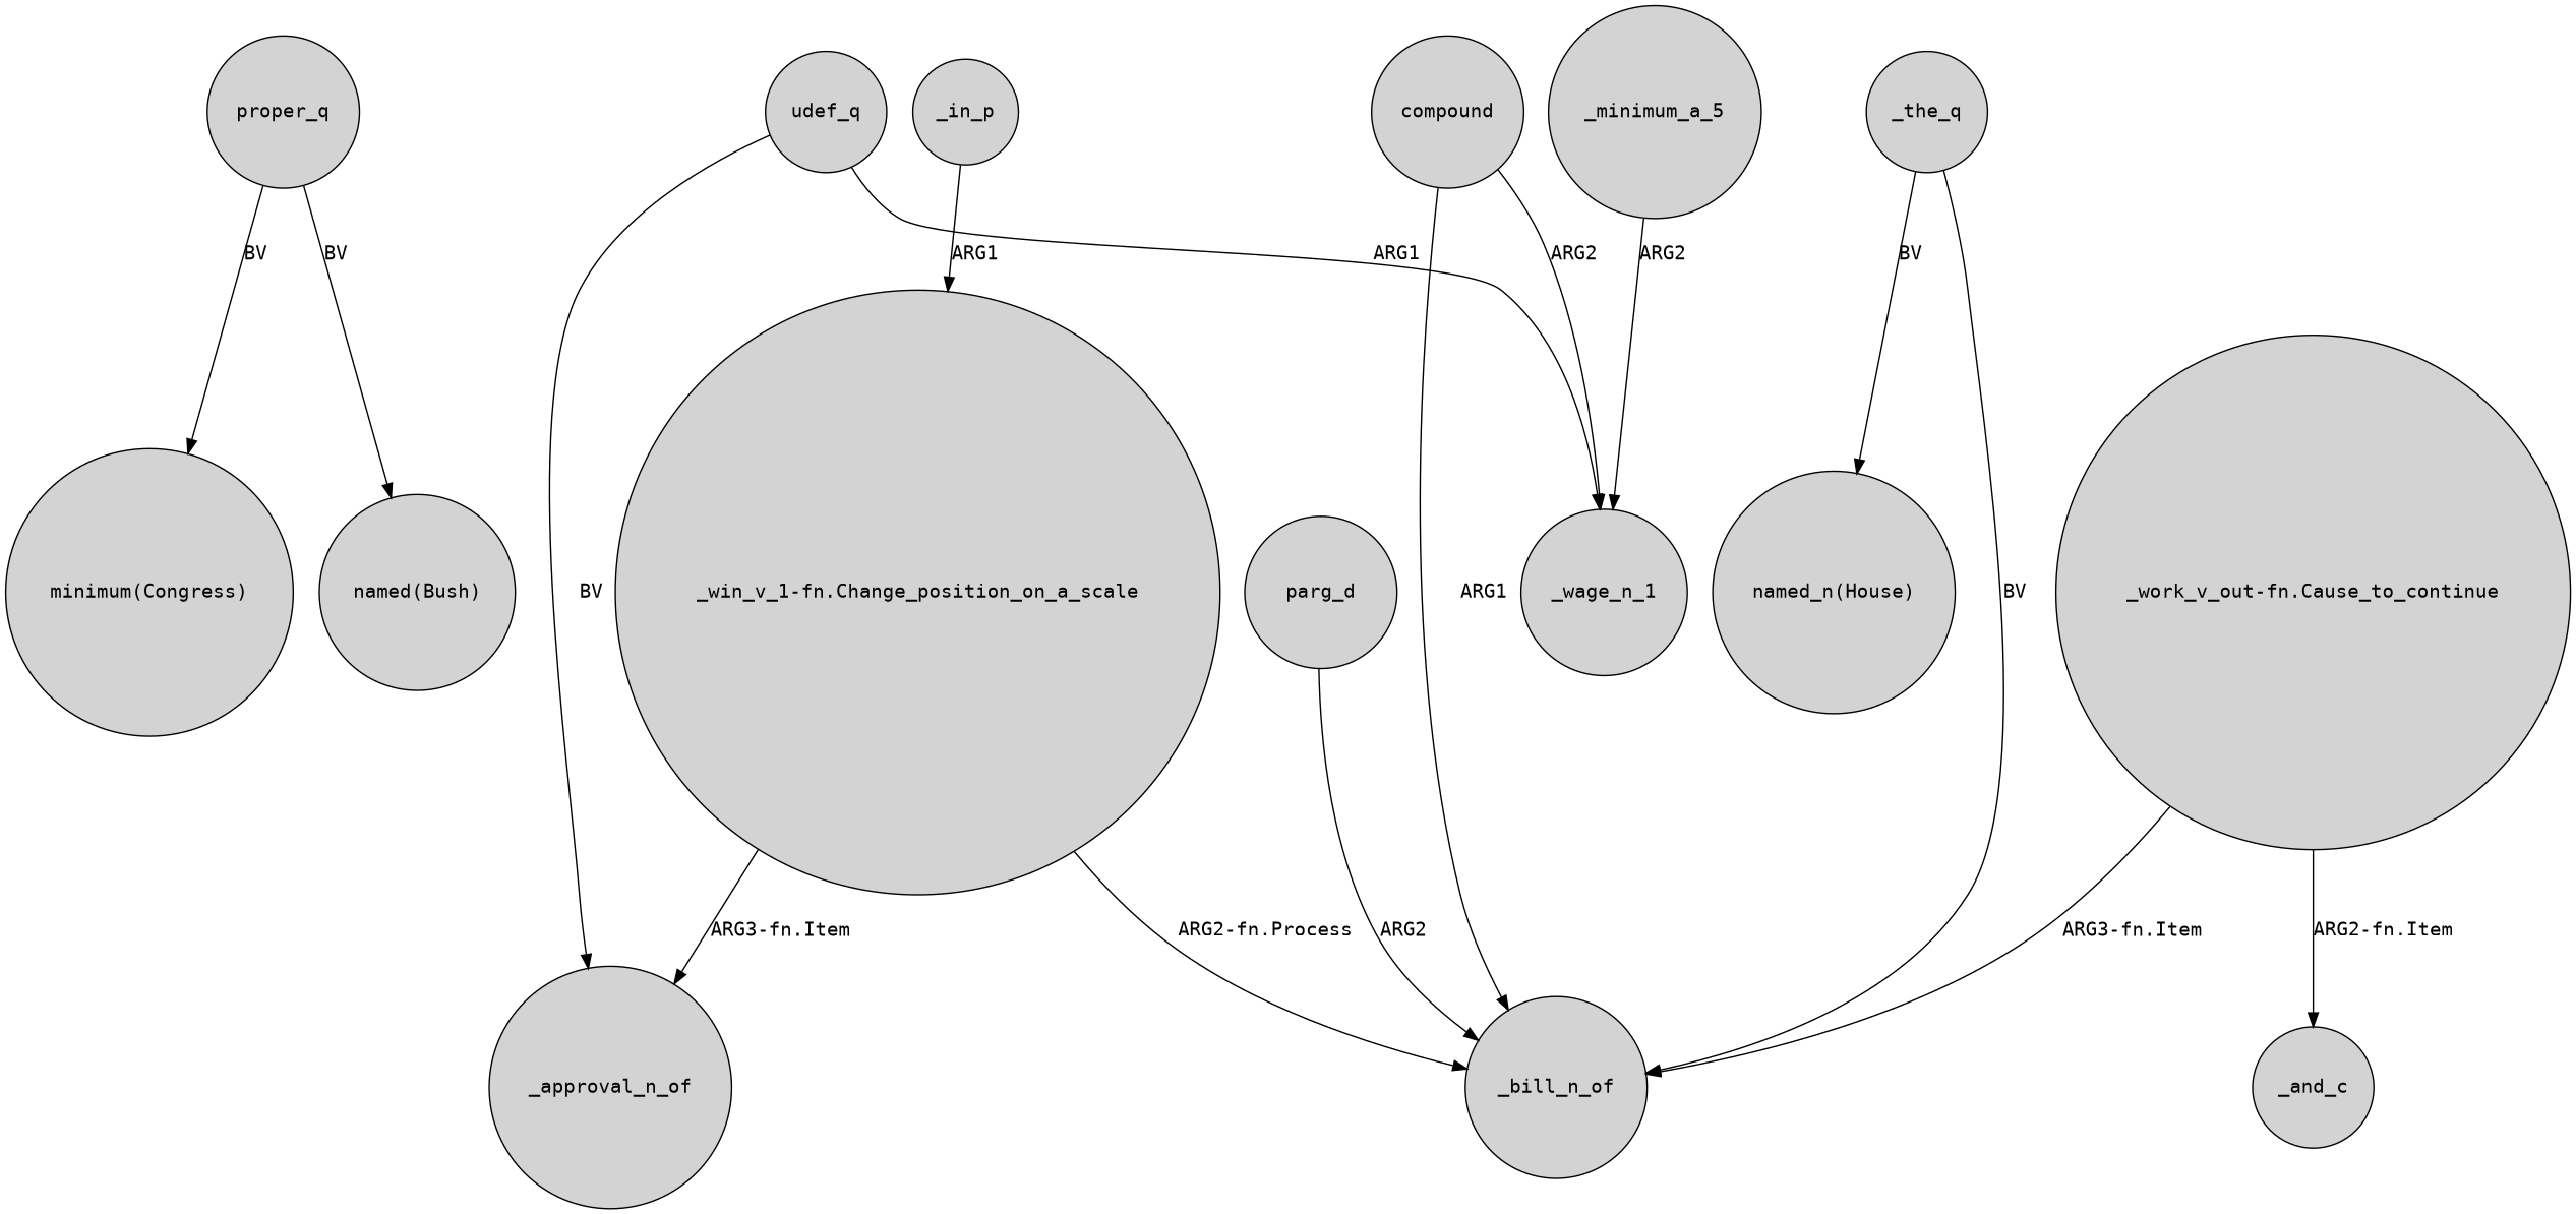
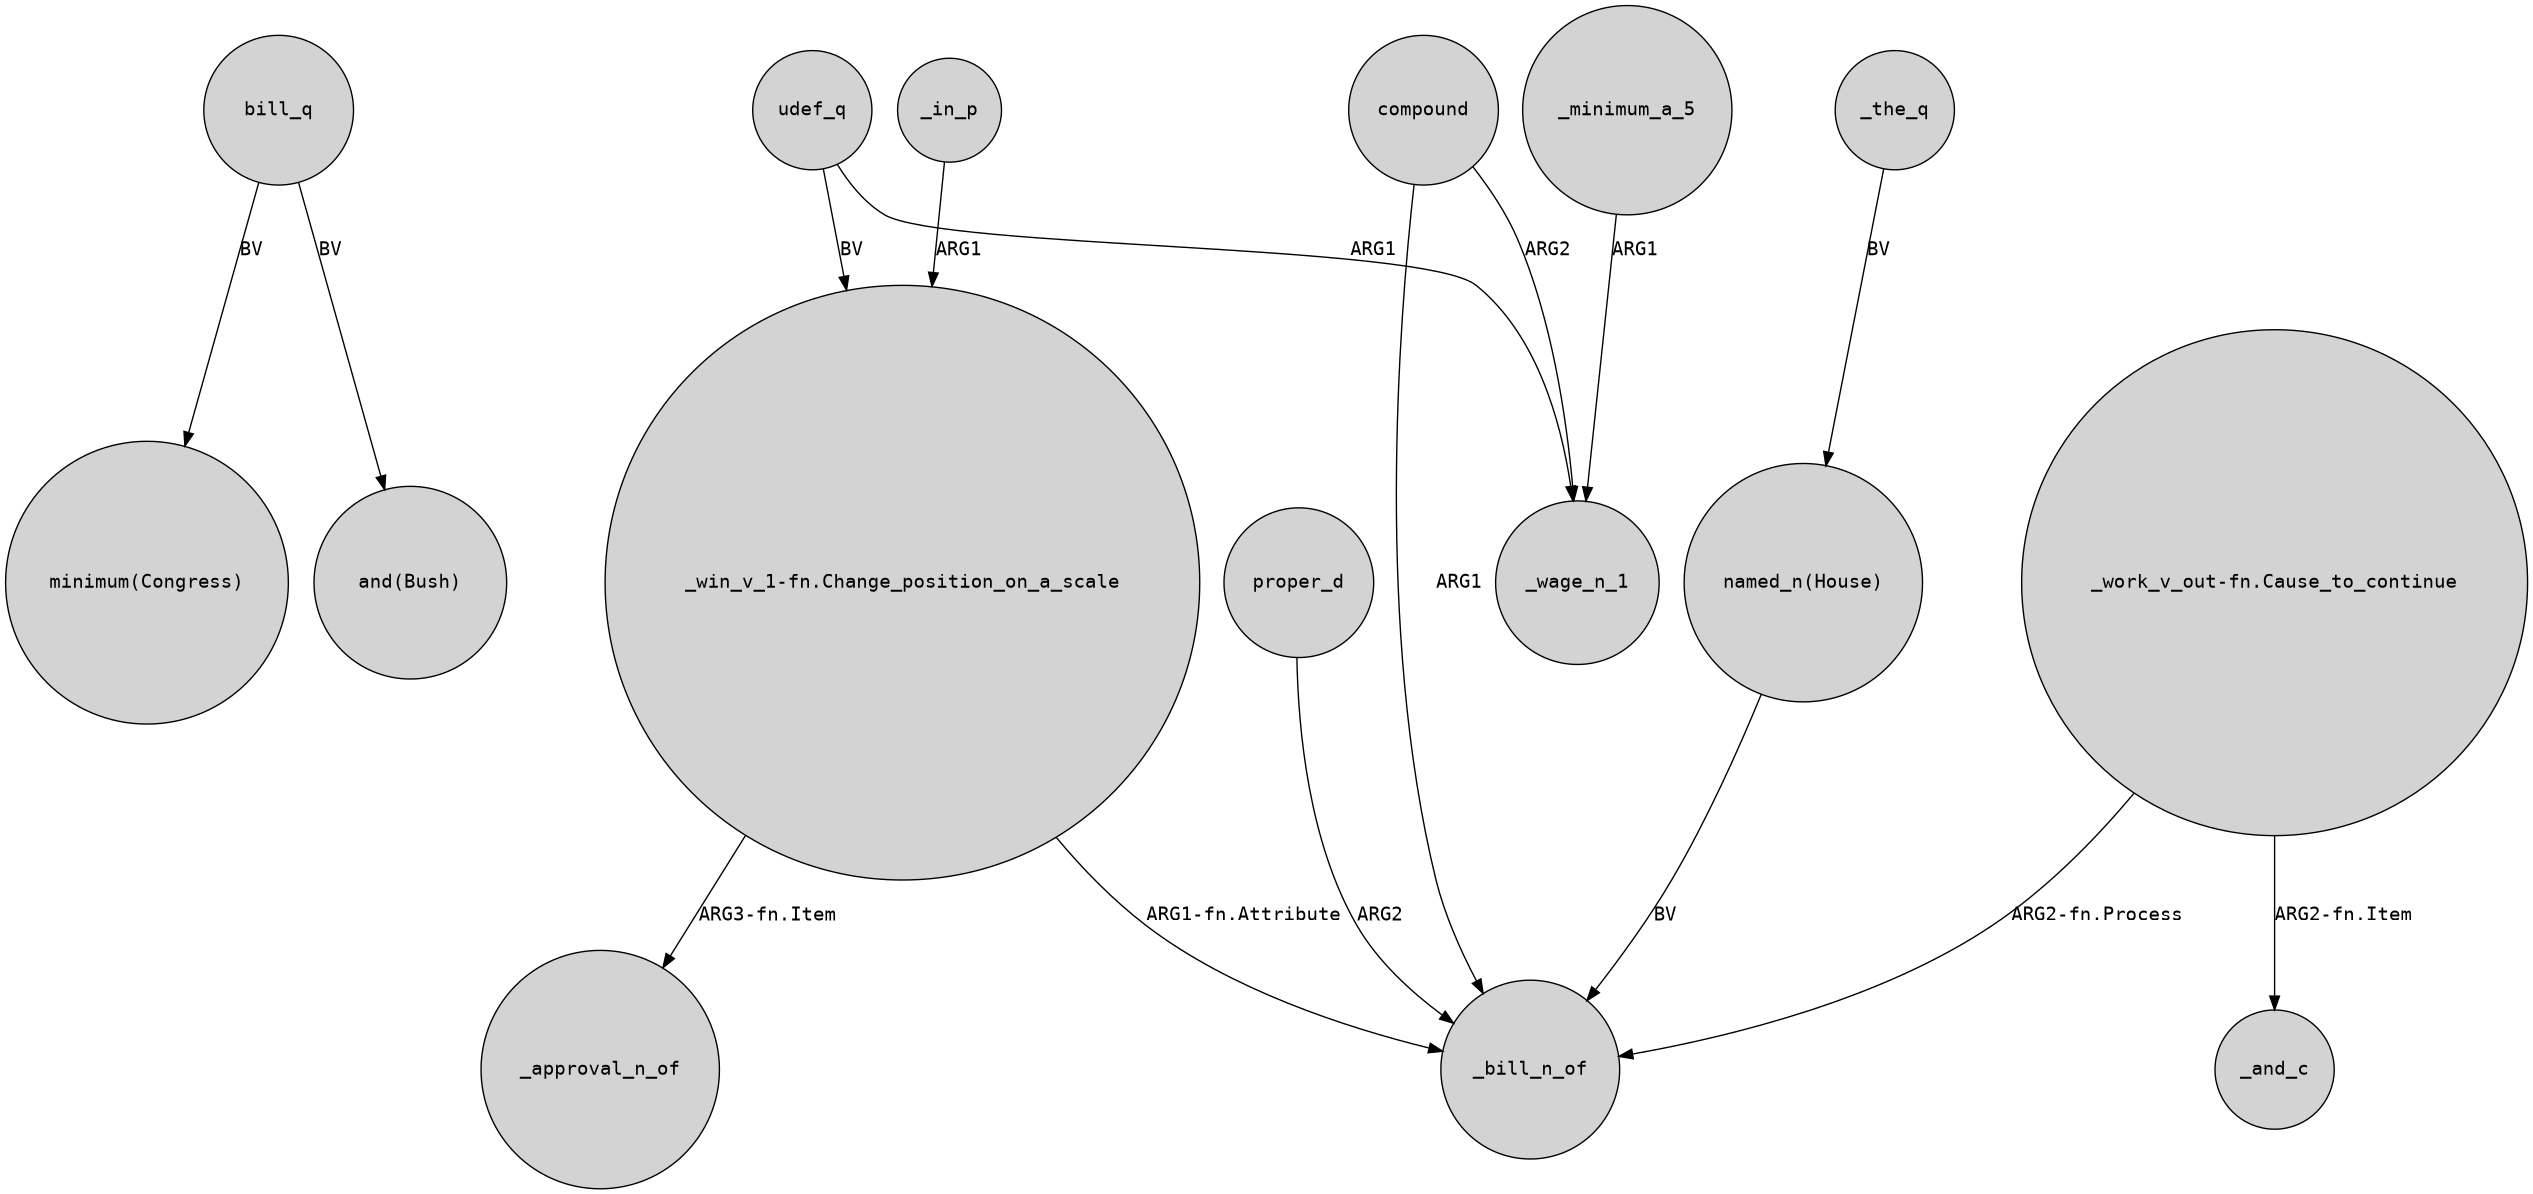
  digraph {
    fontname="DejaVu Sans Mono"
    node [fontname="DejaVu Sans Mono" shape=circle style=filled]
    edge [fontname="DejaVu Sans Mono"]
    n1 [label="minimum(Congress)"]
-   proper_q
-   "named(Bush)"
+   proper_q [label=bill_q]
+   "named(Bush)" [label="and(Bush)"]
    udef_q
    _approval_n_of
    _wage_n_1
    _the_q
    _bill_n_of
    "named_n(House)"
-   parg_d
+   parg_d [label=proper_d]
    "_work_v_out-fn.Cause_to_continue"
    _and_c
    n13 [label=_minimum_a_5]
    "_win_v_1-fn.Change_position_on_a_scale"
    _in_p
    compound
    proper_q -> n1 [label=BV]
    proper_q -> "named(Bush)" [label=BV]
-   udef_q -> _approval_n_of [label=BV]
+   udef_q -> "_win_v_1-fn.Change_position_on_a_scale" [label=BV]
    udef_q -> _wage_n_1 [label=ARG1]
-   _the_q -> _bill_n_of [label=BV]
+   "named_n(House)" -> _bill_n_of [label=BV]
    _the_q -> "named_n(House)" [label=BV]
    parg_d -> _bill_n_of [label=ARG2]
-   "_work_v_out-fn.Cause_to_continue" -> _bill_n_of [label="ARG3-fn.Item"]
+   "_work_v_out-fn.Cause_to_continue" -> _bill_n_of [label="ARG2-fn.Process"]
    "_work_v_out-fn.Cause_to_continue" -> _and_c [label="ARG2-fn.Item"]
-   n13 -> _wage_n_1 [label=ARG2]
+   n13 -> _wage_n_1 [label=ARG1]
    "_win_v_1-fn.Change_position_on_a_scale" -> _approval_n_of [label="ARG3-fn.Item"]
-   "_win_v_1-fn.Change_position_on_a_scale" -> _bill_n_of [label="ARG2-fn.Process"]
+   "_win_v_1-fn.Change_position_on_a_scale" -> _bill_n_of [label="ARG1-fn.Attribute"]
    _in_p -> "_win_v_1-fn.Change_position_on_a_scale" [label=ARG1]
    compound -> _wage_n_1 [label=ARG2]
    compound -> _bill_n_of [label=ARG1]
  }
